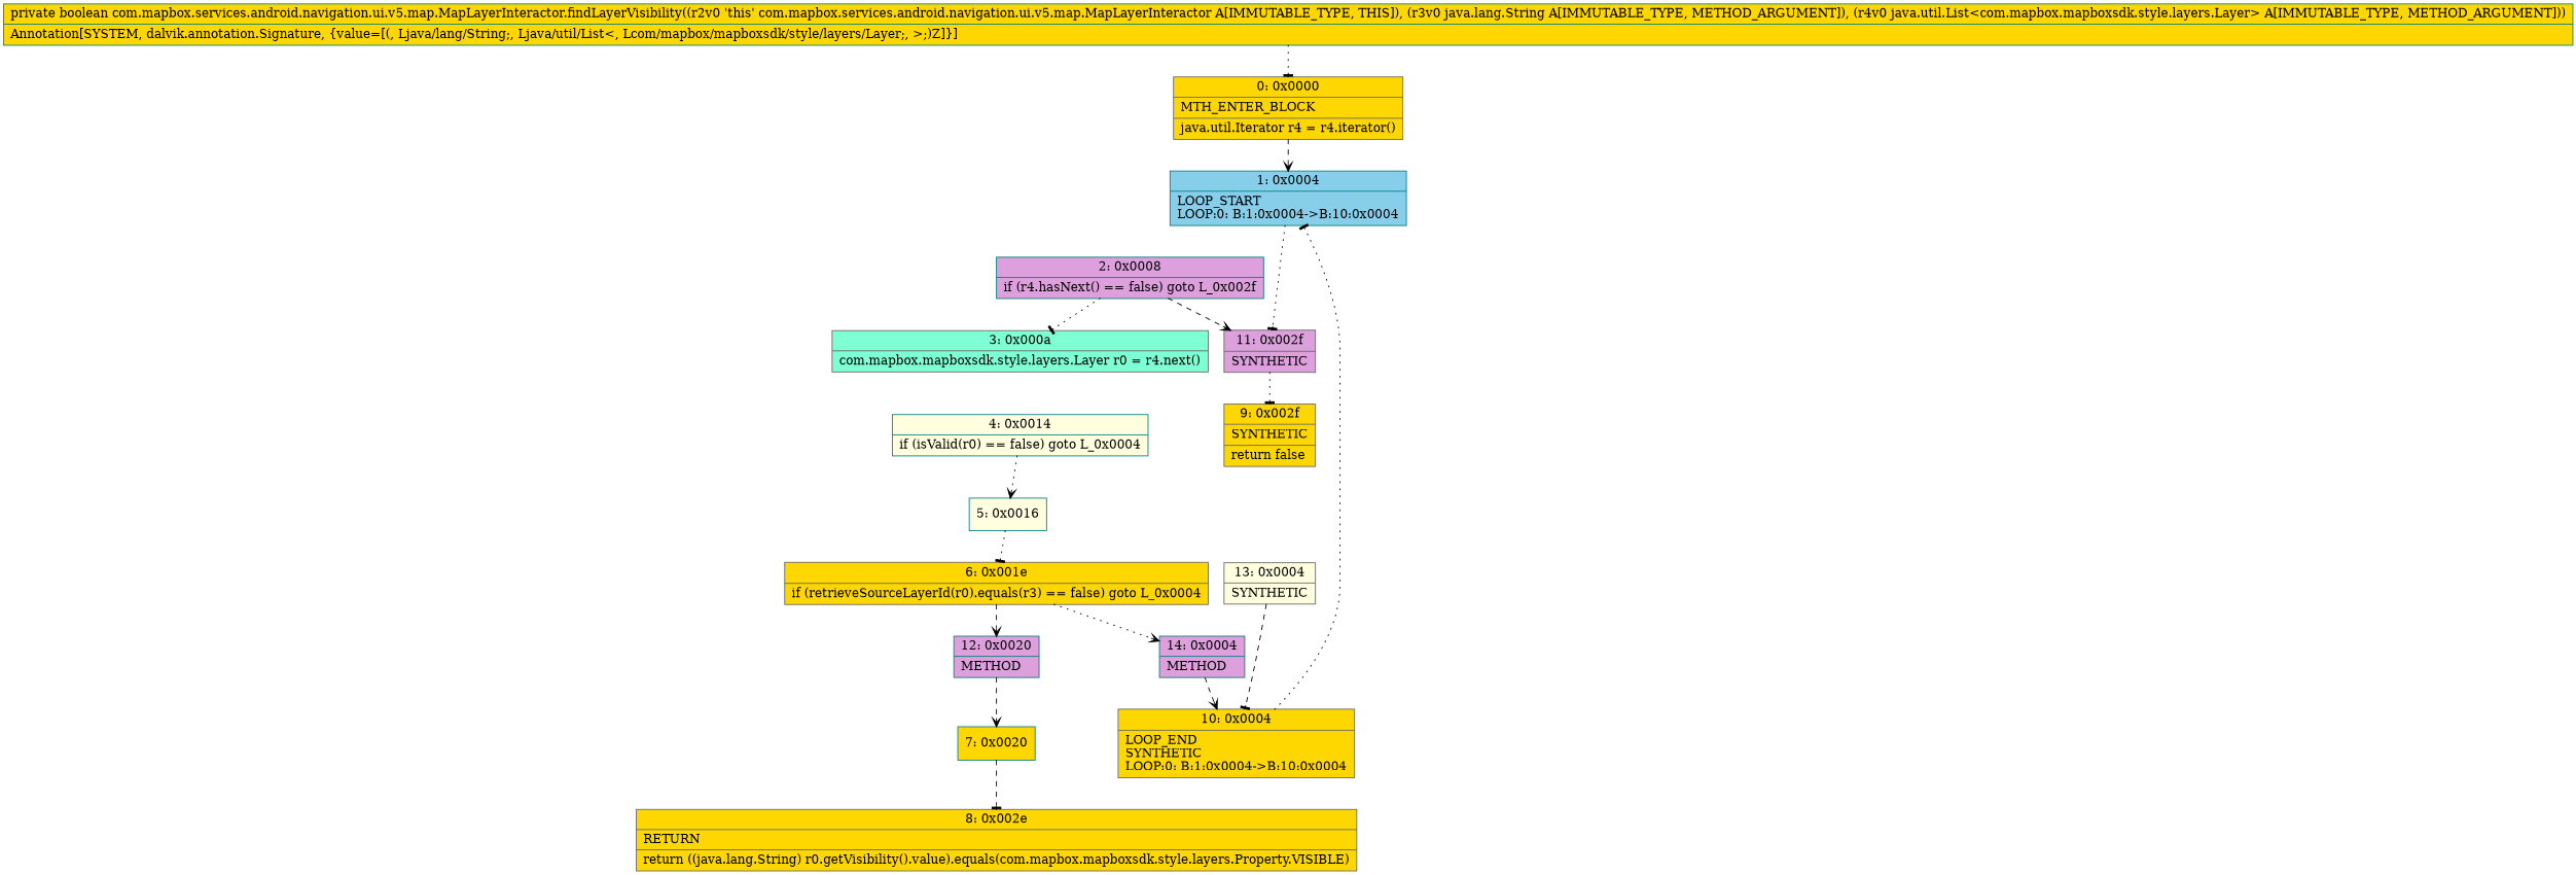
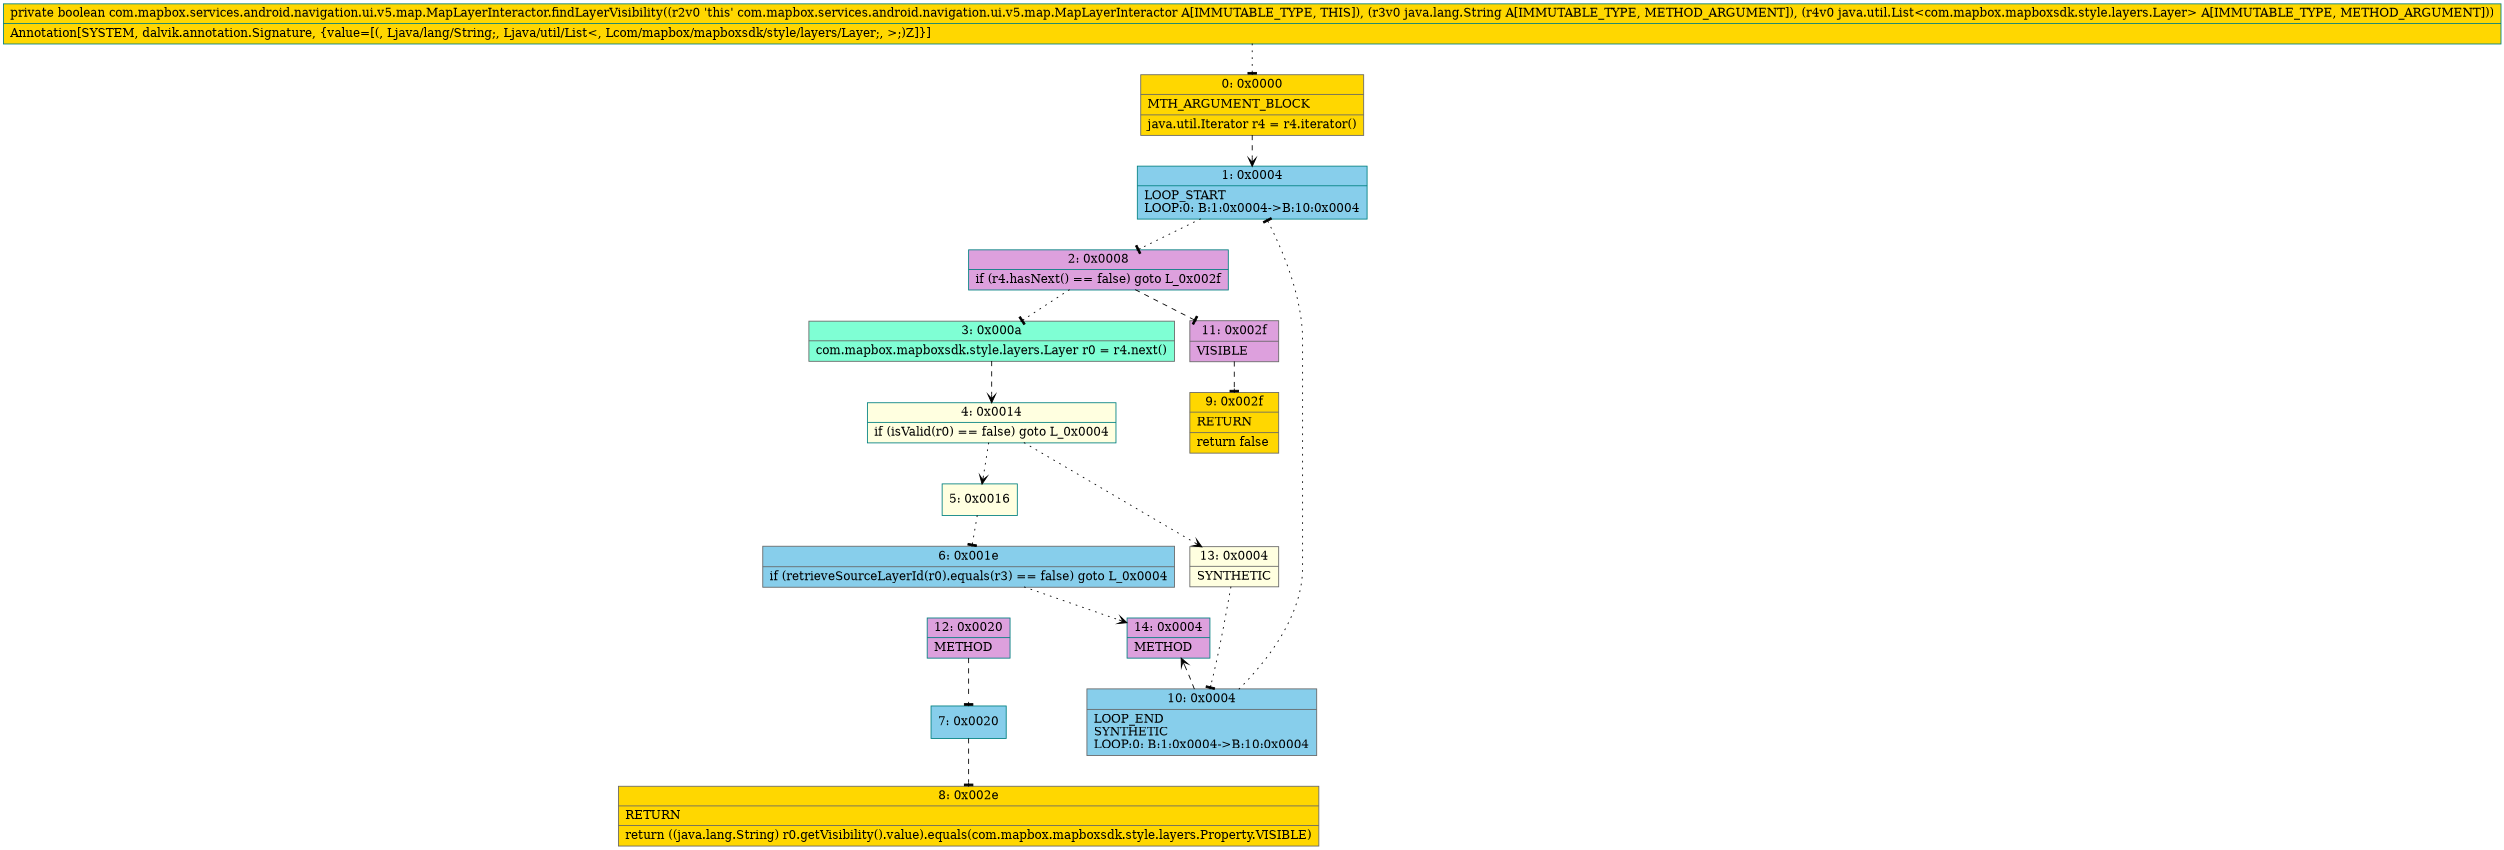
  digraph {
    node [color=gray40 fillcolor=gold shape=record style=filled]
    edge [arrowhead=tee style=dotted]
-   n1 [label="{0\:\ 0x0000|MTH_ENTER_BLOCK\l|java.util.Iterator r4 = r4.iterator()\l}"]
+   n1 [label="{0\:\ 0x0000|MTH_ARGUMENT_BLOCK\l|java.util.Iterator r4 = r4.iterator()\l}"]
    n2 [color=teal fillcolor=skyblue label="{1\:\ 0x0004|LOOP_START\lLOOP:0: B:1:0x0004\-\>B:10:0x0004\l}"]
    n3 [color=teal fillcolor=plum label="{2\:\ 0x0008|if (r4.hasNext() == false) goto L_0x002f\l}"]
    n4 [fillcolor=aquamarine label="{3\:\ 0x000a|com.mapbox.mapboxsdk.style.layers.Layer r0 = r4.next()\l}"]
-   n5 [fillcolor=plum label="{11\:\ 0x002f|SYNTHETIC\l}"]
+   n5 [fillcolor=plum label="{11\:\ 0x002f|VISIBLE\l}"]
    n6 [color=teal fillcolor=lightyellow label="{4\:\ 0x0014|if (isValid(r0) == false) goto L_0x0004\l}"]
-   n7 [label="{9\:\ 0x002f|SYNTHETIC\l|return false\l}"]
+   n7 [label="{9\:\ 0x002f|RETURN\l|return false\l}"]
    n8 [color=teal fillcolor=lightyellow label="{5\:\ 0x0016}"]
    n9 [fillcolor=lightyellow label="{13\:\ 0x0004|SYNTHETIC\l}"]
-   n10 [label="{6\:\ 0x001e|if (retrieveSourceLayerId(r0).equals(r3) == false) goto L_0x0004\l}"]
-   n11 [label="{10\:\ 0x0004|LOOP_END\lSYNTHETIC\lLOOP:0: B:1:0x0004\-\>B:10:0x0004\l}"]
+   n10 [fillcolor=skyblue label="{6\:\ 0x001e|if (retrieveSourceLayerId(r0).equals(r3) == false) goto L_0x0004\l}"]
+   n11 [fillcolor=skyblue label="{10\:\ 0x0004|LOOP_END\lSYNTHETIC\lLOOP:0: B:1:0x0004\-\>B:10:0x0004\l}"]
    n12 [color=teal fillcolor=plum label="{12\:\ 0x0020|METHOD\l}"]
    n13 [color=teal fillcolor=plum label="{14\:\ 0x0004|METHOD\l}"]
-   n14 [color=teal label="{7\:\ 0x0020}"]
+   n14 [color=teal fillcolor=skyblue label="{7\:\ 0x0020}"]
    n15 [label="{8\:\ 0x002e|RETURN\l|return ((java.lang.String) r0.getVisibility().value).equals(com.mapbox.mapboxsdk.style.layers.Property.VISIBLE)\l}"]
    n16 [color=teal label="{private boolean com.mapbox.services.android.navigation.ui.v5.map.MapLayerInteractor.findLayerVisibility((r2v0 'this' com.mapbox.services.android.navigation.ui.v5.map.MapLayerInteractor A[IMMUTABLE_TYPE, THIS]), (r3v0 java.lang.String A[IMMUTABLE_TYPE, METHOD_ARGUMENT]), (r4v0 java.util.List\<com.mapbox.mapboxsdk.style.layers.Layer\> A[IMMUTABLE_TYPE, METHOD_ARGUMENT]))  | Annotation[SYSTEM, dalvik.annotation.Signature, \{value=[(, Ljava\/lang\/String;, Ljava\/util\/List\<, Lcom\/mapbox\/mapboxsdk\/style\/layers\/Layer;, \>;)Z]\}]\l}"]
    n1 -> n2 [arrowhead=vee style=dashed]
-   n2 -> n5
+   n2 -> n3
    n3 -> n4
-   n3 -> n5 [arrowhead=vee style=dashed]
-   n5 -> n7
+   n3 -> n5 [style=dashed]
+   n4 -> n6 [arrowhead=vee style=dashed]
+   n5 -> n7 [style=dashed]
    n6 -> n8 [arrowhead=vee]
+   n6 -> n9 [arrowhead=vee]
    n8 -> n10
-   n9 -> n11 [style=dashed]
-   n10 -> n12 [arrowhead=vee style=dashed]
+   n9 -> n11
    n10 -> n13 [arrowhead=vee]
    n11 -> n2
-   n12 -> n14 [arrowhead=vee style=dashed]
-   n13 -> n11 [arrowhead=vee style=dashed]
+   n12 -> n14 [style=dashed]
+   n11 -> n13 [arrowhead=vee style=dashed]
    n14 -> n15 [style=dashed]
    n16 -> n1
  }
